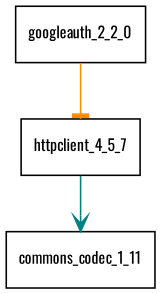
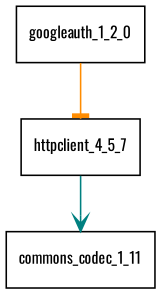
  digraph {
    fontname=Oswald
    node [fontname=Oswald fontsize=10.0 shape=box]
    edge [fontname=Oswald style=solid]
-   googleauth_1_2_0 [label=googleauth_2_2_0]
+   googleauth_1_2_0
    httpclient_4_5_7
    commons_codec_1_11
    googleauth_1_2_0 -> httpclient_4_5_7 [arrowhead=tee color=darkorange]
    httpclient_4_5_7 -> commons_codec_1_11 [arrowhead=vee color=teal]
  }
